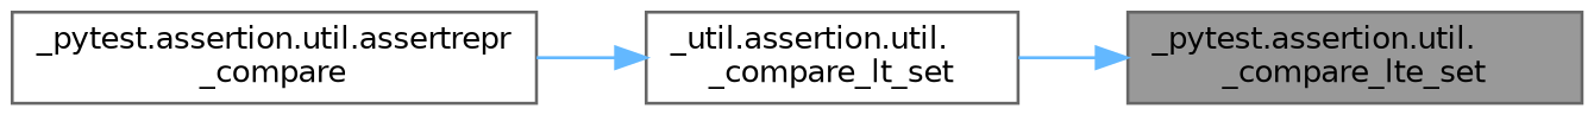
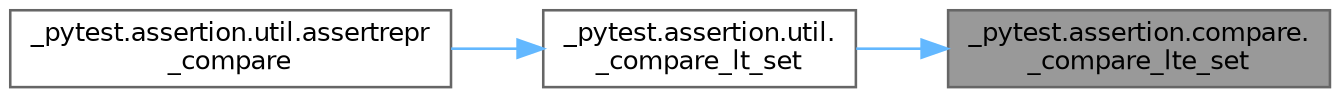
  digraph {
    rankdir=RL
    node [color=grey40 fillcolor=white fontname=Helvetica fontsize=10 shape=box style=filled]
    edge [color=steelblue1 dir=back fontname=Helvetica fontsize=10 labelfontname=Helvetica labelfontsize=10 style=solid]
-   n1 [color=gray40 fillcolor=grey60 fontcolor=black height=0.2 label="_pytest.assertion.util.\l_compare_lte_set" width=0.4]
-   n2 [height=0.2 label="_util.assertion.util.\l_compare_lt_set" width=0.4]
+   n1 [color=gray40 fillcolor=grey60 fontcolor=black height=0.2 label="_pytest.assertion.compare.\l_compare_lte_set" width=0.4]
+   n2 [height=0.2 label="_pytest.assertion.util.\l_compare_lt_set" width=0.4]
    n3 [height=0.2 label="_pytest.assertion.util.assertrepr\l_compare" width=0.4]
    n1 -> n2
    n2 -> n3
  }
